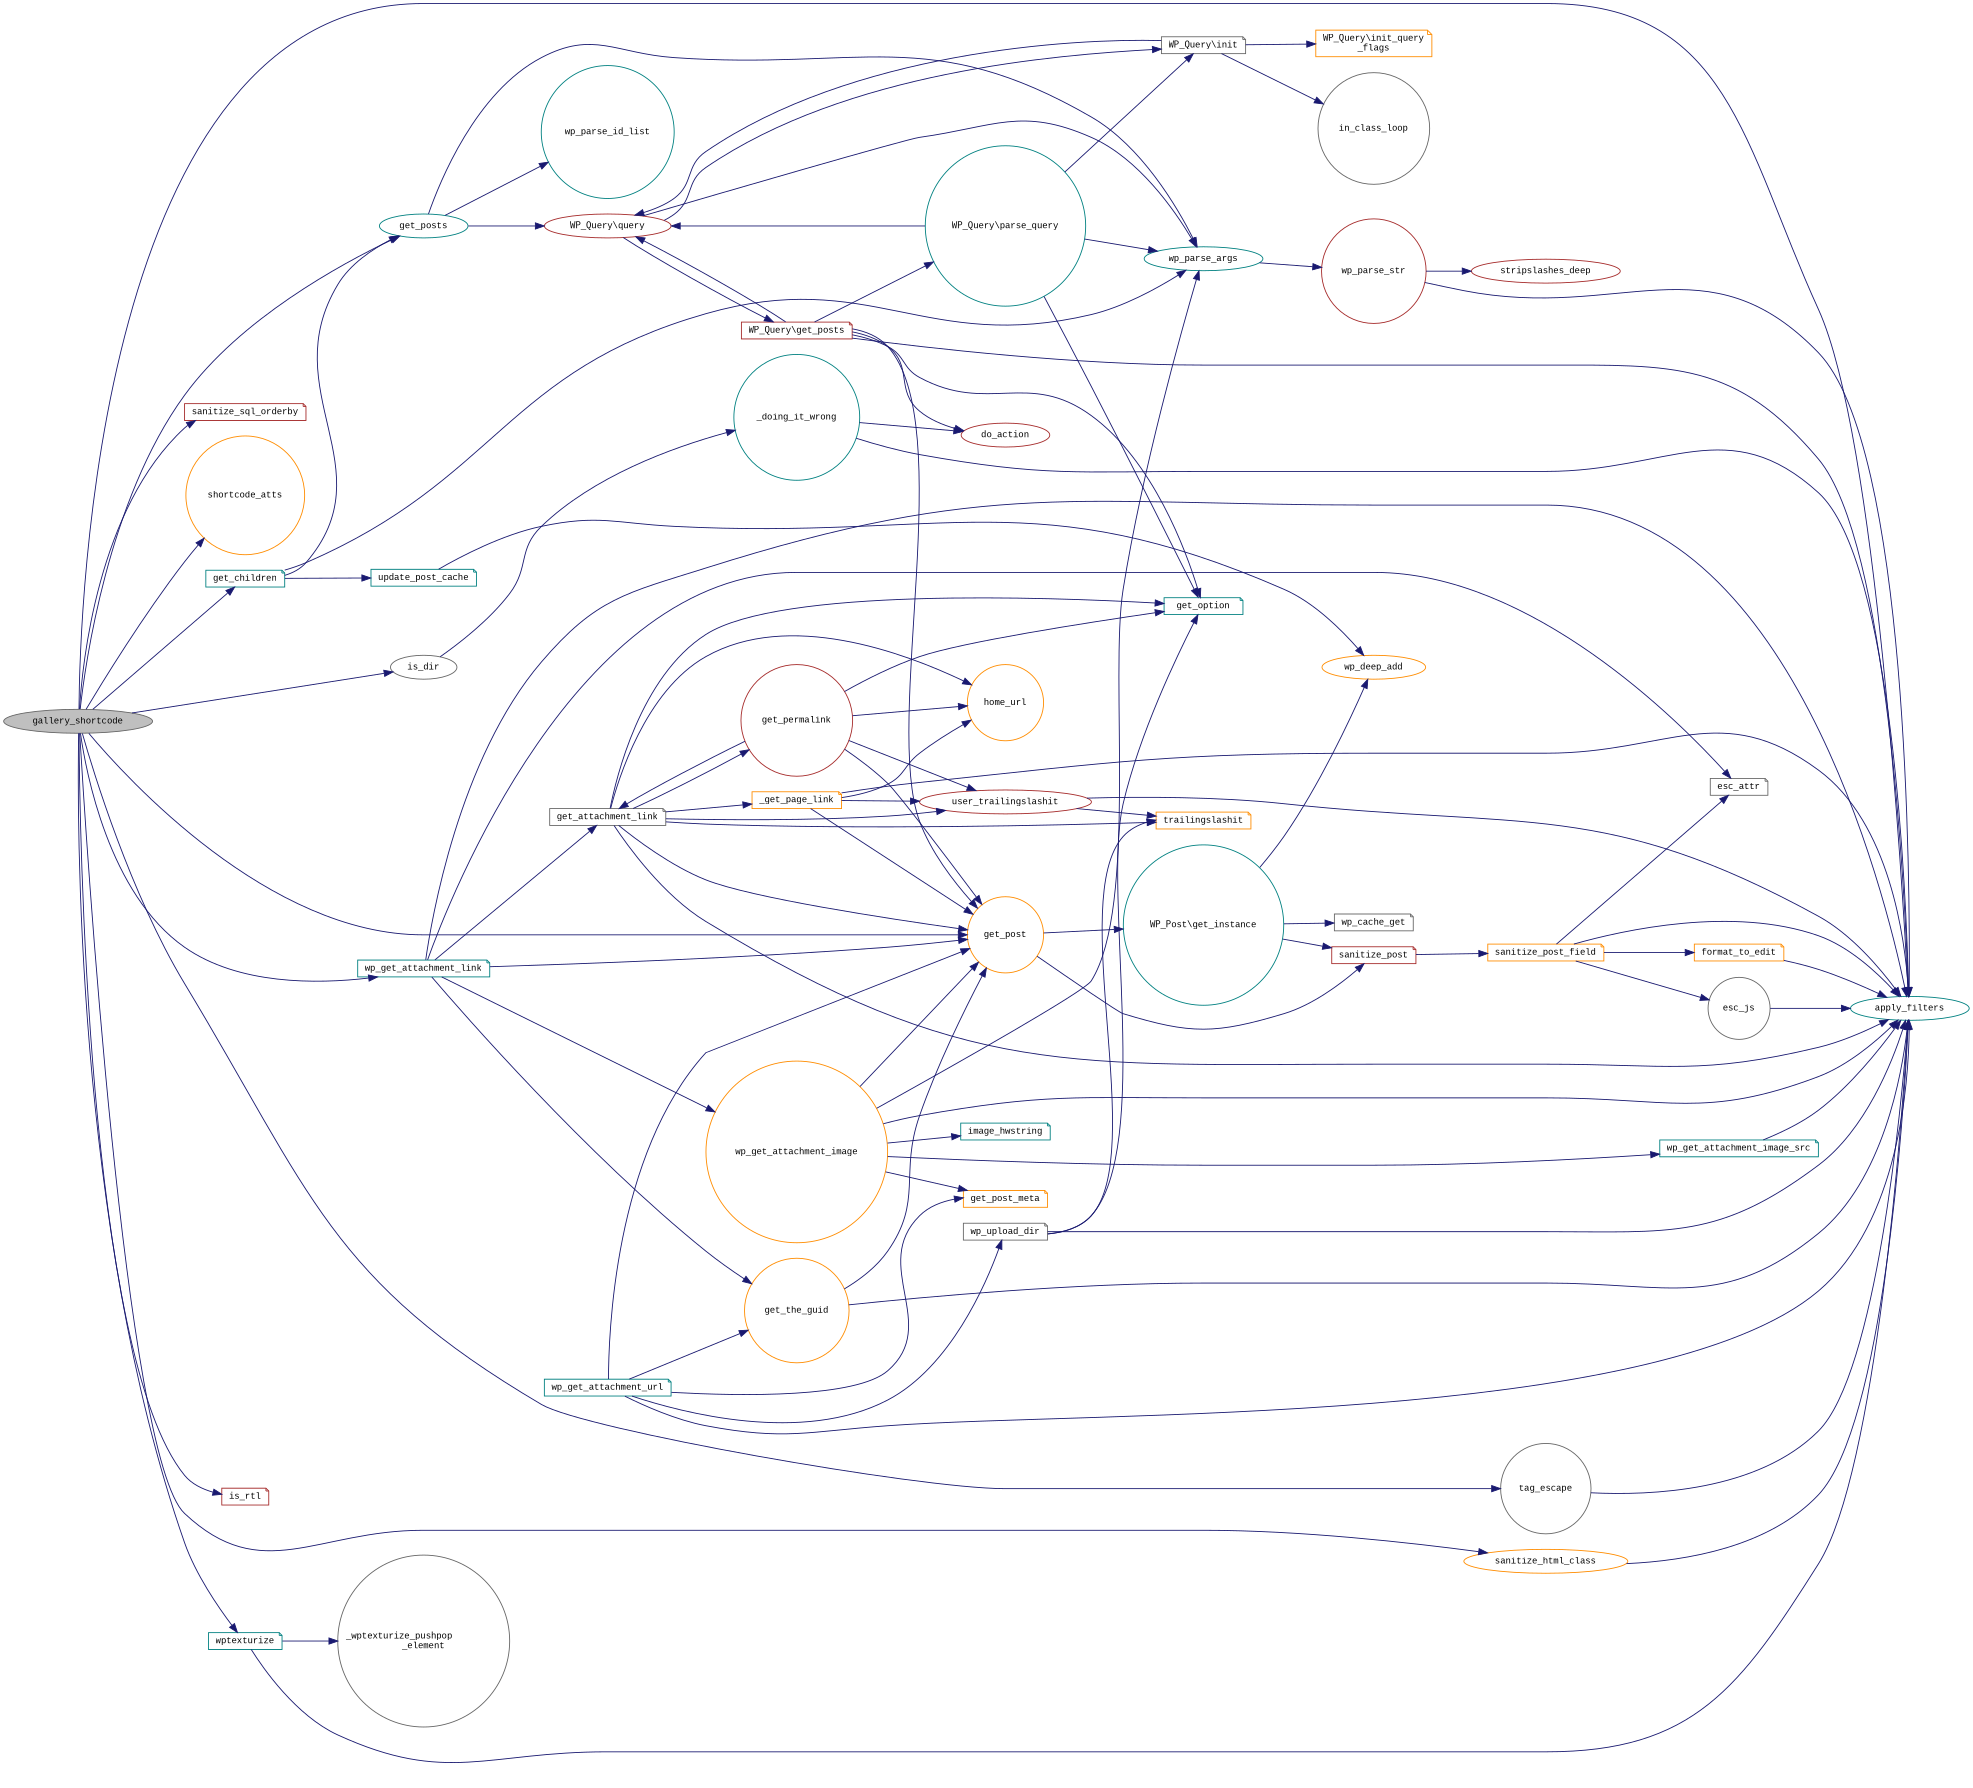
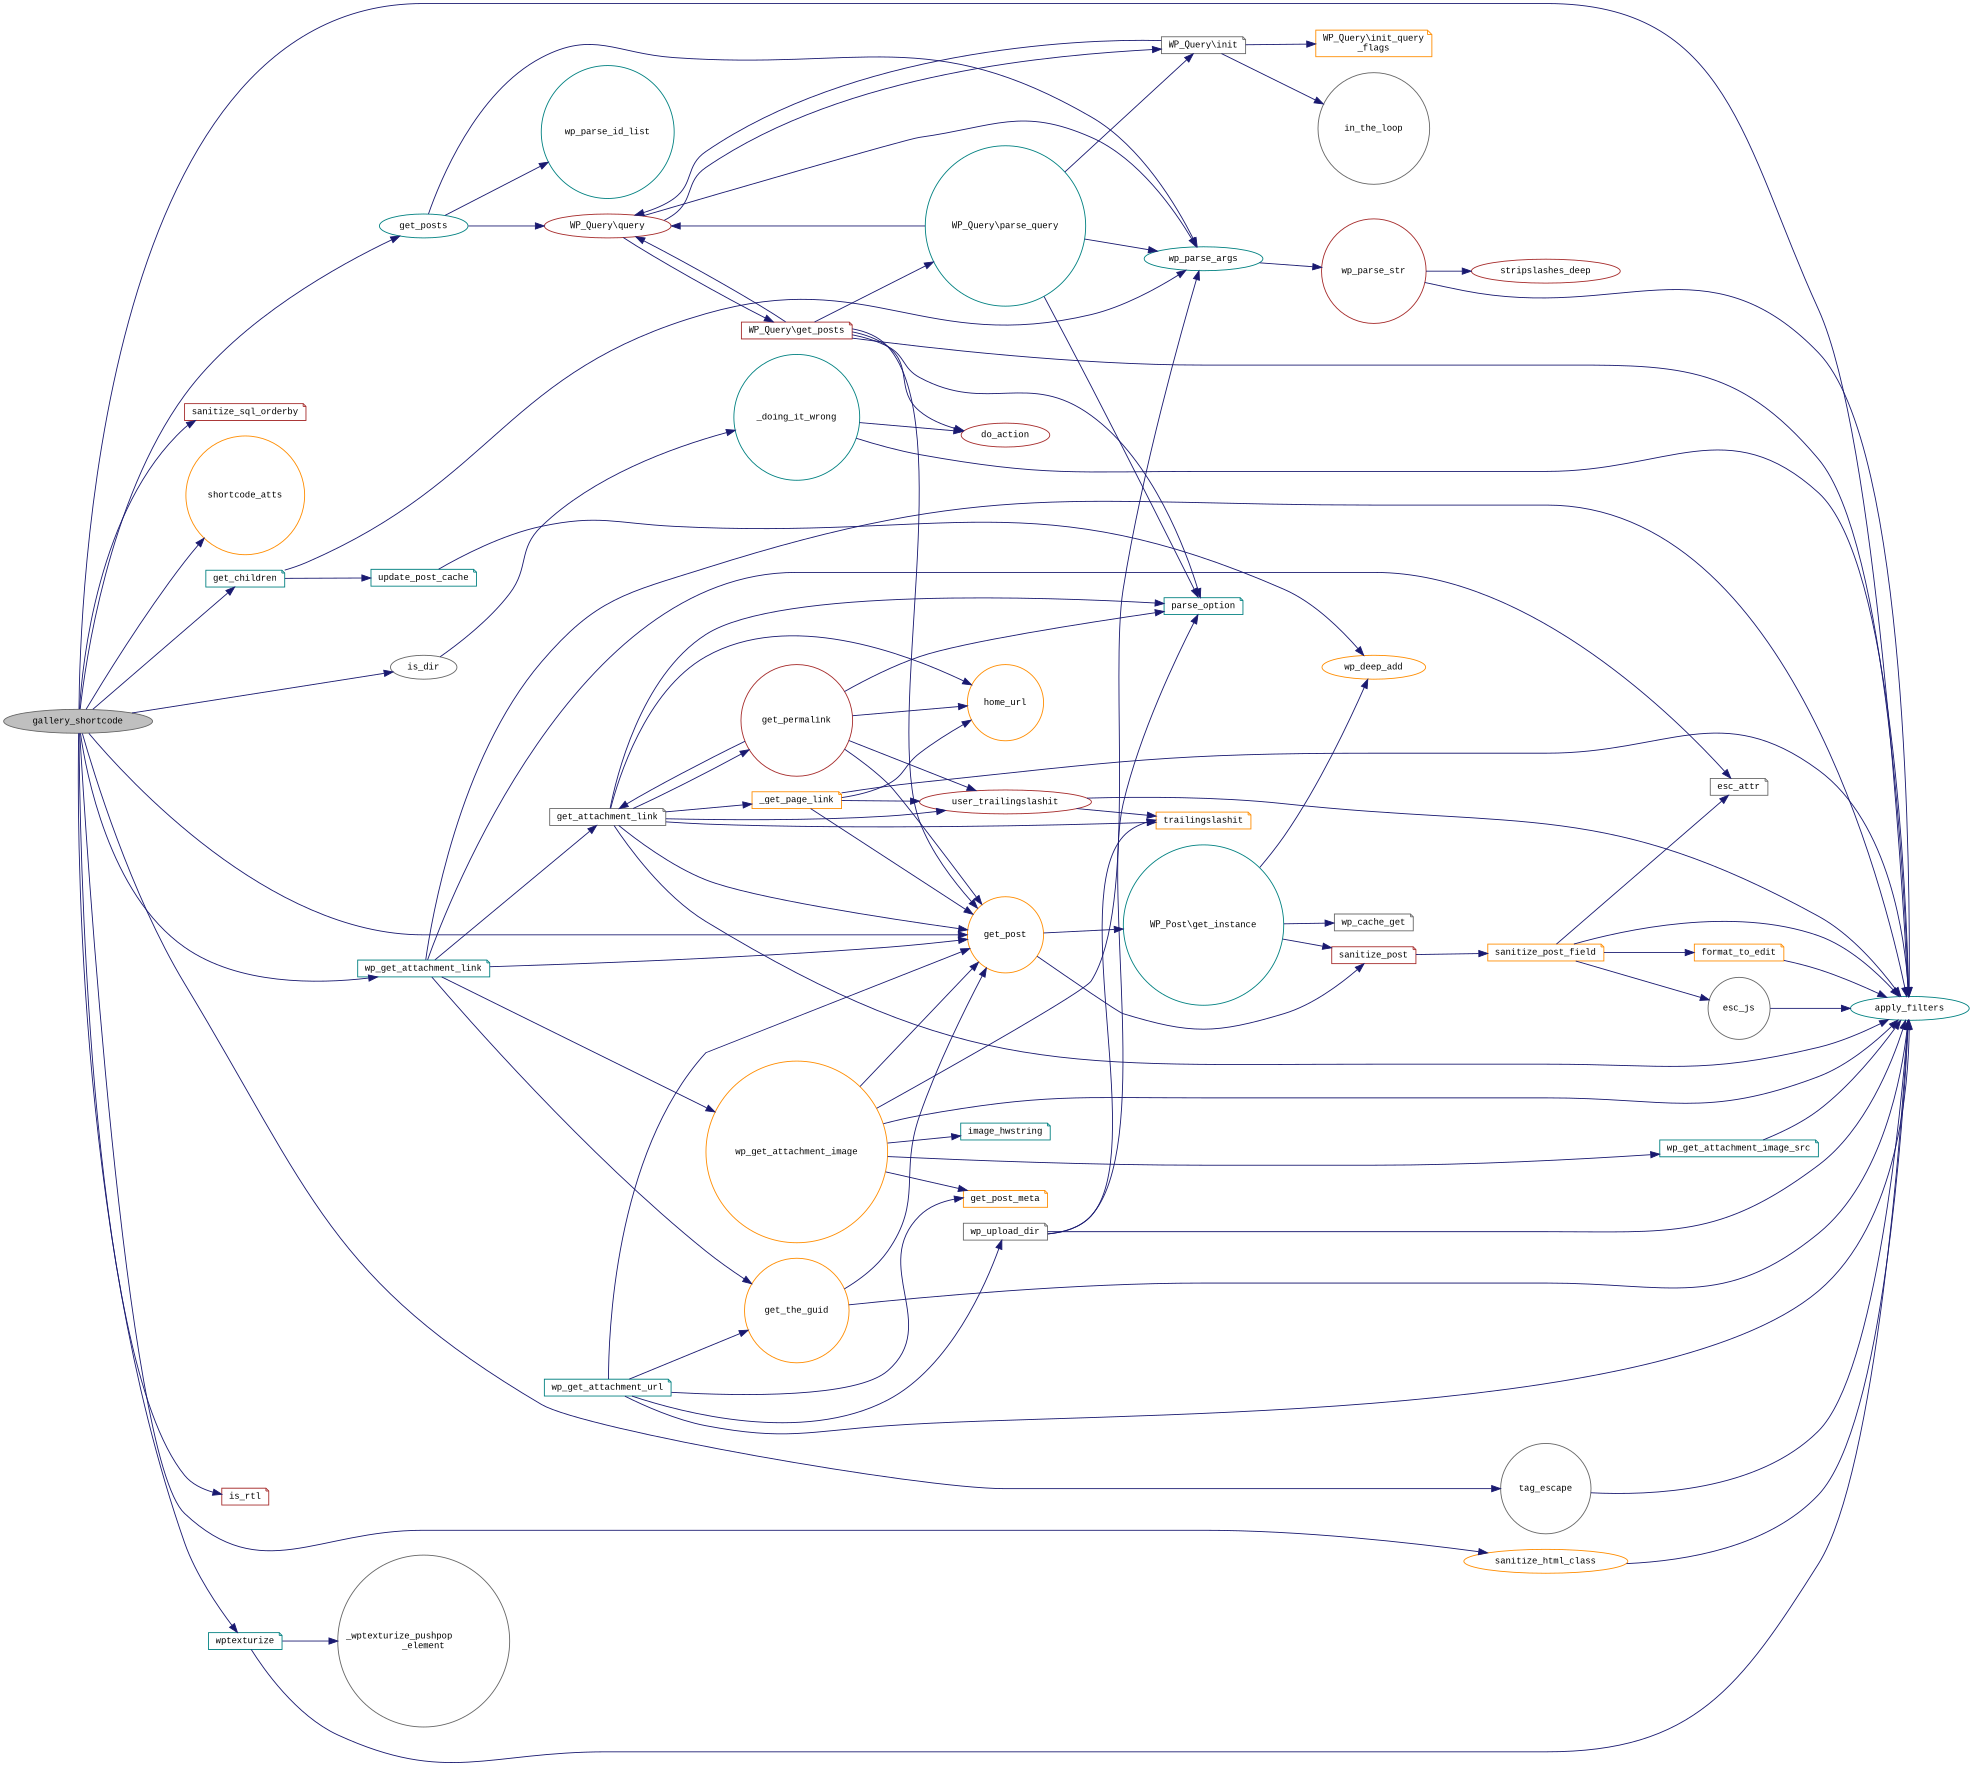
  digraph {
    fontname="Liberation Mono"
    rankdir=LR
    node [color=teal fillcolor=white fontname="Liberation Mono" fontsize=10 shape=note style=filled]
    edge [color=midnightblue fontname="Liberation Mono" fontsize=10 labelfontname=Helvetica labelfontsize=10 style=solid]
    n1 [color=gray40 fillcolor=grey75 fontcolor=black height=0.2 label=gallery_shortcode shape=ellipse width=0.4]
    n2 [color=darkorange height=0.2 label=get_post shape=circle width=0.4]
    n3 [height=0.2 label=apply_filters shape=ellipse width=0.4]
    n4 [color=brown height=0.2 label=sanitize_sql_orderby width=0.4]
    n5 [color=darkorange height=0.2 label=shortcode_atts shape=circle width=0.4]
    n6 [height=0.2 label=get_posts shape=ellipse width=0.4]
    n7 [height=0.2 label=get_children width=0.4]
    n8 [color=gray40 height=0.2 label=is_dir shape=ellipse width=0.4]
    n9 [height=0.2 label=wp_get_attachment_link width=0.4]
    n10 [color=gray40 height=0.2 label=tag_escape shape=circle width=0.4]
    n11 [color=brown height=0.2 label=is_rtl width=0.4]
    n12 [color=darkorange height=0.2 label=sanitize_html_class shape=ellipse width=0.4]
    n13 [height=0.2 label=wptexturize width=0.4]
    n14 [color=brown height=0.2 label=sanitize_post width=0.4]
    n15 [height=0.2 label="WP_Post\\get_instance" shape=circle width=0.4]
    n16 [height=0.2 label=wp_parse_args shape=ellipse width=0.4]
    n17 [height=0.2 label=wp_parse_id_list shape=circle width=0.4]
    n18 [color=brown height=0.2 label="WP_Query\\query" shape=ellipse width=0.4]
    n19 [height=0.2 label=update_post_cache width=0.4]
    n20 [height=0.2 label=_doing_it_wrong shape=circle width=0.4]
    n21 [color=gray40 height=0.2 label=esc_attr width=0.4]
    n22 [color=gray40 height=0.2 label=get_attachment_link width=0.4]
    n23 [color=darkorange height=0.2 label=wp_get_attachment_image shape=circle width=0.4]
    n24 [color=darkorange height=0.2 label=get_the_guid shape=circle width=0.4]
    n25 [color=gray40 height=0.2 label="_wptexturize_pushpop\l_element" shape=circle width=0.4]
    n26 [color=darkorange height=0.2 label=sanitize_post_field width=0.4]
    n27 [color=gray40 height=0.2 label=wp_cache_get width=0.4]
    n28 [color=darkorange height=0.2 label=wp_deep_add shape=ellipse width=0.4]
    n29 [color=darkorange height=0.2 label=format_to_edit width=0.4]
    n30 [color=gray40 height=0.2 label=esc_js shape=circle width=0.4]
    n31 [color=brown height=0.2 label=wp_parse_str shape=circle width=0.4]
    n32 [color=gray40 height=0.2 label="WP_Query\\init" width=0.4]
    n33 [color=brown height=0.2 label="WP_Query\\get_posts" width=0.4]
    n34 [color=brown height=0.2 label=stripslashes_deep shape=ellipse width=0.4]
-   n35 [color=gray40 height=0.2 label=in_class_loop shape=circle width=0.4]
+   n35 [color=gray40 height=0.2 label=in_the_loop shape=circle width=0.4]
    n36 [color=darkorange height=0.2 label="WP_Query\\init_query\l_flags" width=0.4]
    n37 [height=0.2 label="WP_Query\\parse_query" shape=circle width=0.4]
-   n38 [height=0.2 label=get_option width=0.4]
+   n38 [height=0.2 label=parse_option width=0.4]
    n39 [color=brown height=0.2 label=do_action shape=ellipse width=0.4]
    n40 [height=0.2 label=wp_get_attachment_url width=0.4]
    n41 [color=darkorange height=0.2 label=get_post_meta width=0.4]
    n42 [color=gray40 height=0.2 label=wp_upload_dir width=0.4]
    n43 [color=darkorange height=0.2 label=trailingslashit width=0.4]
    n44 [color=darkorange height=0.2 label=_get_page_link width=0.4]
    n45 [color=darkorange height=0.2 label=home_url shape=circle width=0.4]
    n46 [color=brown height=0.2 label=user_trailingslashit shape=ellipse width=0.4]
    n47 [color=brown height=0.2 label=get_permalink shape=circle width=0.4]
    n48 [height=0.2 label=wp_get_attachment_image_src width=0.4]
    n49 [height=0.2 label=image_hwstring width=0.4]
    n1 -> n2
    n1 -> n3
    n1 -> n4
    n1 -> n5
    n1 -> n6
    n1 -> n7
    n1 -> n8
    n1 -> n9
    n1 -> n10
    n1 -> n11
    n1 -> n12
    n1 -> n13
    n2 -> n14
    n2 -> n15
    n6 -> n16
    n6 -> n17
    n6 -> n18
-   n7 -> n6
    n7 -> n16
    n7 -> n19
    n8 -> n20
    n9 -> n2
    n9 -> n3
    n9 -> n21
    n9 -> n22
    n9 -> n23
    n9 -> n24
    n10 -> n3
    n12 -> n3
    n13 -> n3
    n13 -> n25
    n14 -> n26
    n15 -> n14
    n15 -> n27
    n15 -> n28
    n16 -> n31
    n18 -> n16
    n18 -> n32
    n18 -> n33
    n19 -> n28
    n20 -> n3
    n20 -> n39
    n22 -> n2
    n22 -> n3
    n22 -> n38
    n22 -> n43
    n22 -> n44
    n22 -> n45
    n22 -> n46
    n22 -> n47
    n23 -> n2
    n23 -> n3
    n23 -> n16
    n23 -> n41
    n23 -> n48
    n23 -> n49
    n24 -> n2
    n24 -> n3
    n26 -> n3
    n26 -> n21
    n26 -> n29
    n26 -> n30
    n29 -> n3
    n30 -> n3
    n31 -> n3
    n31 -> n34
    n32 -> n18
    n32 -> n35
    n32 -> n36
    n33 -> n2
    n33 -> n3
    n33 -> n18
    n33 -> n37
    n33 -> n38
    n33 -> n39
    n37 -> n16
    n37 -> n18
    n37 -> n32
    n37 -> n38
    n40 -> n2
    n40 -> n3
    n40 -> n24
    n40 -> n41
    n40 -> n42
    n42 -> n3
    n42 -> n38
    n42 -> n43
    n44 -> n2
    n44 -> n3
    n44 -> n45
    n44 -> n46
    n46 -> n3
    n46 -> n43
    n47 -> n2
    n47 -> n22
    n47 -> n38
    n47 -> n45
    n47 -> n46
    n48 -> n3
  }
